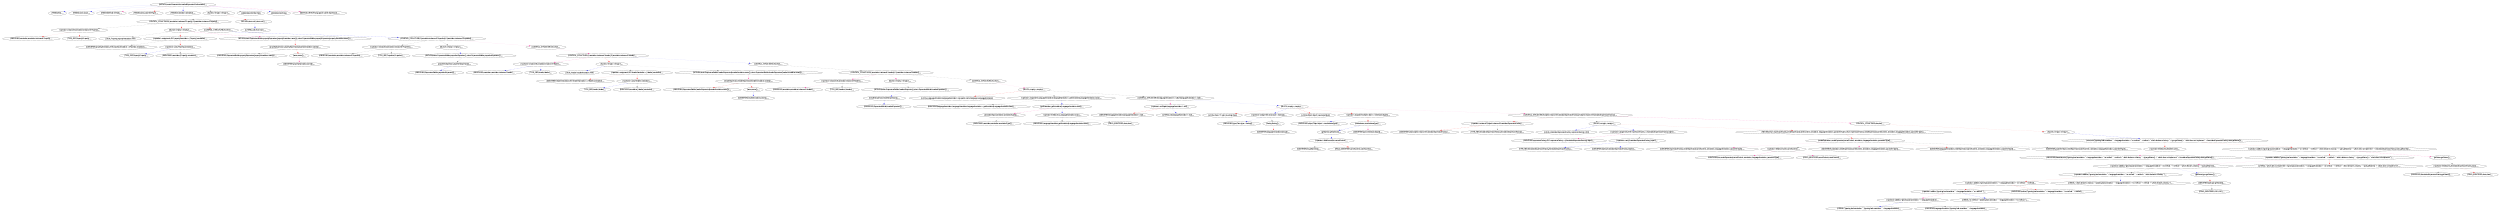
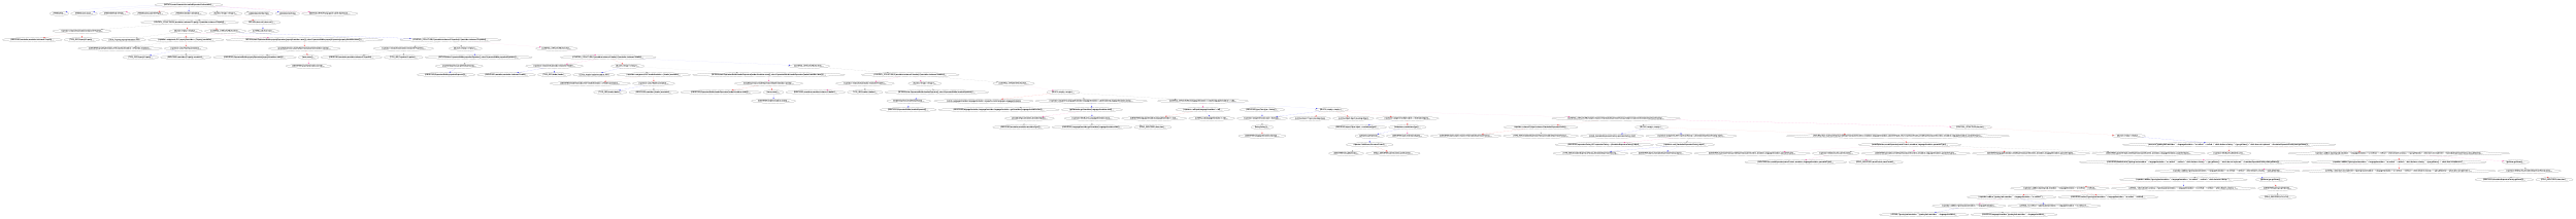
  digraph {
    fontname="Liberation Sans"
    node [fontname="Liberation Sans"]
    edge [color=red fontname="Liberation Sans" style=dotted]
    n1 [label=<(METHOD,createParameterUnmarshalExpressionForAnnotation)<SUB>278</SUB>>]
    n2 [label=<(PARAM,this)<SUB>278</SUB>>]
    n3 [label=<(PARAM,Class clazz)<SUB>278</SUB>>]
    n4 [label=<(PARAM,Method method)<SUB>278</SUB>>]
    n5 [label=<(PARAM,Class parameterType)<SUB>279</SUB>>]
    n6 [label=<(PARAM,Annotation annotation)<SUB>280</SUB>>]
    n7 [label=<(BLOCK,&lt;empty&gt;,&lt;empty&gt;)<SUB>280</SUB>>]
    n8 [label=<(MODIFIER,PROTECTED)>]
    n9 [label=<(MODIFIER,VIRTUAL)>]
    n10 [label=<(METHOD_RETURN,org.apache.camel.Expression)<SUB>278</SUB>>]
    n11 [label=<(CONTROL_STRUCTURE,if (annotation instanceof Property),if (annotation instanceof Property))<SUB>281</SUB>>]
    n12 [label=<(RETURN,return null;,return null;)<SUB>308</SUB>>]
    n13 [label=<(&lt;operator&gt;.instanceOf,annotation instanceof Property)<SUB>281</SUB>>]
    n14 [label=<(BLOCK,&lt;empty&gt;,&lt;empty&gt;)<SUB>281</SUB>>]
    n15 [label=<(CONTROL_STRUCTURE,else,else)<SUB>284</SUB>>]
    n16 [label=<(LITERAL,null,return null;)<SUB>308</SUB>>]
    n17 [label=<(IDENTIFIER,annotation,annotation instanceof Property)<SUB>281</SUB>>]
    n18 [label=<(TYPE_REF,Property,Property)<SUB>281</SUB>>]
    n19 [label=<(LOCAL,Property propertyAnnotation: ANY)>]
    n20 [label=<(&lt;operator&gt;.assignment,ANY propertyAnnotation = (Property) annotation)<SUB>282</SUB>>]
    n21 [label=<(RETURN,return ExpressionBuilder.propertyExpression(propertyAnnotation.name());,return ExpressionBuilder.propertyExpression(propertyAnnotation.name());)<SUB>283</SUB>>]
    n22 [label=<(CONTROL_STRUCTURE,if (annotation instanceof Properties),if (annotation instanceof Properties))<SUB>284</SUB>>]
    n23 [label=<(IDENTIFIER,propertyAnnotation,ANY propertyAnnotation = (Property) annotation)<SUB>282</SUB>>]
    n24 [label=<(&lt;operator&gt;.cast,(Property) annotation)<SUB>282</SUB>>]
    n25 [label=<(propertyExpression,propertyExpression(propertyAnnotation.name()))<SUB>283</SUB>>]
    n26 [label=<(TYPE_REF,Property,Property)<SUB>282</SUB>>]
    n27 [label=<(IDENTIFIER,annotation,(Property) annotation)<SUB>282</SUB>>]
    n28 [label=<(IDENTIFIER,ExpressionBuilder,propertyExpression(propertyAnnotation.name()))<SUB>283</SUB>>]
    n29 [label=<(name,name())<SUB>283</SUB>>]
    n30 [label=<(IDENTIFIER,propertyAnnotation,name())<SUB>283</SUB>>]
    n31 [label=<(&lt;operator&gt;.instanceOf,annotation instanceof Properties)<SUB>284</SUB>>]
    n32 [label=<(BLOCK,&lt;empty&gt;,&lt;empty&gt;)<SUB>284</SUB>>]
    n33 [label=<(CONTROL_STRUCTURE,else,else)<SUB>286</SUB>>]
    n34 [label=<(IDENTIFIER,annotation,annotation instanceof Properties)<SUB>284</SUB>>]
    n35 [label=<(TYPE_REF,Properties,Properties)<SUB>284</SUB>>]
    n36 [label=<(RETURN,return ExpressionBuilder.propertiesExpresion();,return ExpressionBuilder.propertiesExpresion();)<SUB>285</SUB>>]
    n37 [label=<(CONTROL_STRUCTURE,if (annotation instanceof Header),if (annotation instanceof Header))<SUB>286</SUB>>]
    n38 [label=<(propertiesExpresion,propertiesExpresion())<SUB>285</SUB>>]
    n39 [label=<(IDENTIFIER,ExpressionBuilder,propertiesExpresion())<SUB>285</SUB>>]
    n40 [label=<(&lt;operator&gt;.instanceOf,annotation instanceof Header)<SUB>286</SUB>>]
    n41 [label=<(BLOCK,&lt;empty&gt;,&lt;empty&gt;)<SUB>286</SUB>>]
    n42 [label=<(CONTROL_STRUCTURE,else,else)<SUB>289</SUB>>]
    n43 [label=<(IDENTIFIER,annotation,annotation instanceof Header)<SUB>286</SUB>>]
    n44 [label=<(TYPE_REF,Header,Header)<SUB>286</SUB>>]
    n45 [label=<(LOCAL,Header headerAnnotation: ANY)>]
    n46 [label=<(&lt;operator&gt;.assignment,ANY headerAnnotation = (Header) annotation)<SUB>287</SUB>>]
    n47 [label=<(RETURN,return ExpressionBuilder.headerExpression(headerAnnotation.name());,return ExpressionBuilder.headerExpression(headerAnnotation.name());)<SUB>288</SUB>>]
    n48 [label=<(CONTROL_STRUCTURE,if (annotation instanceof Headers),if (annotation instanceof Headers))<SUB>289</SUB>>]
    n49 [label=<(IDENTIFIER,headerAnnotation,ANY headerAnnotation = (Header) annotation)<SUB>287</SUB>>]
    n50 [label=<(&lt;operator&gt;.cast,(Header) annotation)<SUB>280</SUB>>]
    n51 [label=<(headerExpression,headerExpression(headerAnnotation.name()))<SUB>288</SUB>>]
    n52 [label=<(TYPE_REF,Header,Header)<SUB>287</SUB>>]
    n53 [label=<(IDENTIFIER,annotation,(Header) annotation)<SUB>287</SUB>>]
    n54 [label=<(IDENTIFIER,ExpressionBuilder,headerExpression(headerAnnotation.name()))<SUB>288</SUB>>]
    n55 [label=<(name,name())<SUB>288</SUB>>]
    n56 [label=<(IDENTIFIER,headerAnnotation,name())<SUB>288</SUB>>]
    n57 [label=<(&lt;operator&gt;.instanceOf,annotation instanceof Headers)<SUB>289</SUB>>]
    n58 [label=<(BLOCK,&lt;empty&gt;,&lt;empty&gt;)<SUB>289</SUB>>]
    n59 [label=<(CONTROL_STRUCTURE,else,else)<SUB>291</SUB>>]
    n60 [label=<(IDENTIFIER,annotation,annotation instanceof Headers)<SUB>289</SUB>>]
    n61 [label=<(TYPE_REF,Headers,Headers)<SUB>289</SUB>>]
    n62 [label=<(RETURN,return ExpressionBuilder.headersExpresion();,return ExpressionBuilder.headersExpresion();)<SUB>290</SUB>>]
    n63 [label=<(BLOCK,&lt;empty&gt;,&lt;empty&gt;)<SUB>291</SUB>>]
    n64 [label=<(headersExpresion,headersExpresion())<SUB>296</SUB>>]
    n65 [label=<(IDENTIFIER,ExpressionBuilder,headersExpresion())<SUB>250</SUB>>]
    n66 [label=<(LOCAL,LanguageAnnotation languageAnnotation: org.apache.camel.language.LanguageAnnotation)>]
    n67 [label=<(&lt;operator&gt;.assignment,LanguageAnnotation languageAnnotation = getAnnotation(LanguageAnnotation.class))<SUB>292</SUB>>]
    n68 [label=<(CONTROL_STRUCTURE,if (languageAnnotation != null),if (languageAnnotation != null))<SUB>293</SUB>>]
    n69 [label=<(IDENTIFIER,languageAnnotation,LanguageAnnotation languageAnnotation = getAnnotation(LanguageAnnotation.class))<SUB>292</SUB>>]
    n70 [label=<(getAnnotation,getAnnotation(LanguageAnnotation.class))<SUB>292</SUB>>]
    n71 [label=<(&lt;operator&gt;.notEquals,languageAnnotation != null)<SUB>293</SUB>>]
    n72 [label=<(BLOCK,&lt;empty&gt;,&lt;empty&gt;)<SUB>293</SUB>>]
    n73 [label=<(annotationType,annotation.annotationType())<SUB>292</SUB>>]
    n74 [label=<(&lt;operator&gt;.fieldAccess,LanguageAnnotation.class)<SUB>292</SUB>>]
    n75 [label=<(IDENTIFIER,annotation,annotation.annotationType())<SUB>292</SUB>>]
    n76 [label=<(IDENTIFIER,LanguageAnnotation,getAnnotation(LanguageAnnotation.class))<SUB>292</SUB>>]
    n77 [label=<(FIELD_IDENTIFIER,class,class)<SUB>292</SUB>>]
    n78 [label=<(IDENTIFIER,languageAnnotation,languageAnnotation != null)<SUB>293</SUB>>]
    n79 [label=<(LITERAL,null,languageAnnotation != null)<SUB>293</SUB>>]
    n80 [label=<(LOCAL,Class&lt;?&gt; type: java.lang.Class)>]
    n81 [label=<(&lt;operator&gt;.assignment,Class type = factory())<SUB>294</SUB>>]
    n82 [label=<(LOCAL,Object object: java.lang.Object)>]
    n83 [label=<(&lt;operator&gt;.assignment,Object object = newInstance(type))<SUB>245</SUB>>]
    n84 [label=<(CONTROL_STRUCTURE,if (object instanceof AnnotationExpressionFactory),if (object instanceof AnnotationExpressionFactory))<SUB>296</SUB>>]
    n85 [label=<(IDENTIFIER,type,Class type = factory())<SUB>294</SUB>>]
    n86 [label=<(factory,factory())<SUB>794</SUB>>]
    n87 [label=<(IDENTIFIER,object,Object object = newInstance(type))<SUB>295</SUB>>]
    n88 [label=<(newInstance,newInstance(type))<SUB>295</SUB>>]
    n89 [label=<(&lt;operator&gt;.instanceOf,object instanceof AnnotationExpressionFactory)<SUB>296</SUB>>]
    n90 [label=<(BLOCK,&lt;empty&gt;,&lt;empty&gt;)<SUB>296</SUB>>]
    n91 [label=<(CONTROL_STRUCTURE,else,else)<SUB>300</SUB>>]
    n92 [label=<(IDENTIFIER,languageAnnotation,factory())<SUB>294</SUB>>]
    n93 [label=<(getInjector,getInjector())<SUB>295</SUB>>]
    n94 [label=<(IDENTIFIER,type,newInstance(type))<SUB>295</SUB>>]
    n95 [label=<(&lt;operator&gt;.fieldAccess,this.camelContext)<SUB>295</SUB>>]
    n96 [label=<(IDENTIFIER,this,getInjector())<SUB>295</SUB>>]
    n97 [label=<(FIELD_IDENTIFIER,camelContext,camelContext)<SUB>295</SUB>>]
    n98 [label=<(IDENTIFIER,object,object instanceof AnnotationExpressionFactory)<SUB>296</SUB>>]
    n99 [label=<(TYPE_REF,AnnotationExpressionFactory,AnnotationExpressionFactory)<SUB>296</SUB>>]
    n100 [label=<(LOCAL,AnnotationExpressionFactory expressionFactory: ANY)>]
    n101 [label=<(&lt;operator&gt;.assignment,ANY expressionFactory = (AnnotationExpressionFactory) object)<SUB>297</SUB>>]
    n102 [label=<(RETURN,return expressionFactory.createExpression(camelContext, annotation, languageAnnotation, parameterType);,return expressionFactory.createExpression(camelContext, annotation, languageAnnotation, parameterType);)<SUB>298</SUB>>]
    n103 [label=<(BLOCK,&lt;empty&gt;,&lt;empty&gt;)<SUB>300</SUB>>]
    n104 [label=<(IDENTIFIER,expressionFactory,ANY expressionFactory = (AnnotationExpressionFactory) object)<SUB>297</SUB>>]
    n105 [label=<(&lt;operator&gt;.cast,(AnnotationExpressionFactory) object)<SUB>297</SUB>>]
    n106 [label=<(createExpression,createExpression(camelContext, annotation, languageAnnotation, parameterType))<SUB>298</SUB>>]
    n107 [label=<(TYPE_REF,AnnotationExpressionFactory,AnnotationExpressionFactory)<SUB>297</SUB>>]
    n108 [label=<(IDENTIFIER,object,(AnnotationExpressionFactory) object)<SUB>297</SUB>>]
    n109 [label=<(IDENTIFIER,expressionFactory,createExpression(camelContext, annotation, languageAnnotation, parameterType))<SUB>298</SUB>>]
    n110 [label=<(&lt;operator&gt;.fieldAccess,this.camelContext)<SUB>298</SUB>>]
    n111 [label=<(IDENTIFIER,annotation,createExpression(camelContext, annotation, languageAnnotation, parameterType))<SUB>298</SUB>>]
    n112 [label=<(IDENTIFIER,languageAnnotation,createExpression(camelContext, annotation, languageAnnotation, parameterType))<SUB>298</SUB>>]
    n113 [label=<(IDENTIFIER,parameterType,createExpression(camelContext, annotation, languageAnnotation, parameterType))<SUB>298</SUB>>]
    n114 [label=<(IDENTIFIER,this,createExpression(camelContext, annotation, languageAnnotation, parameterType))<SUB>298</SUB>>]
    n115 [label=<(FIELD_IDENTIFIER,camelContext,camelContext)<SUB>298</SUB>>]
    n116 [label=<(error,error(&quot;Ignoring bad annotation: &quot; + languageAnnotation + &quot;on method: &quot; + method + &quot; which declares a factory: &quot; + type.getName() + &quot; which does not implement &quot; + AnnotationExpressionFactory.class.getName()))<SUB>301</SUB>>]
    n117 [label=<(&lt;operator&gt;.fieldAccess,BeanInfo.LOG)<SUB>301</SUB>>]
    n118 [label=<(&lt;operator&gt;.addition,&quot;Ignoring bad annotation: &quot; + languageAnnotation + &quot;on method: &quot; + method + &quot; which declares a factory: &quot; + type.getName() + &quot; which does not implement &quot; + AnnotationExpressionFactory.class.getName())<SUB>301</SUB>>]
    n119 [label=<(IDENTIFIER,BeanInfo,error(&quot;Ignoring bad annotation: &quot; + languageAnnotation + &quot;on method: &quot; + method + &quot; which declares a factory: &quot; + type.getName() + &quot; which does not implement &quot; + AnnotationExpressionFactory.class.getName()))<SUB>301</SUB>>]
    n120 [label=<(&lt;operator&gt;.addition,&quot;Ignoring bad annotation: &quot; + languageAnnotation + &quot;on method: &quot; + method + &quot; which declares a factory: &quot; + type.getName() + &quot; which does not implement &quot;)<SUB>301</SUB>>]
    n121 [label=<(getName,getName())<SUB>303</SUB>>]
    n122 [label=<(FIELD_IDENTIFIER,LOG,LOG)<SUB>301</SUB>>]
    n123 [label=<(&lt;operator&gt;.addition,&quot;Ignoring bad annotation: &quot; + languageAnnotation + &quot;on method: &quot; + method + &quot; which declares a factory: &quot; + type.getName())<SUB>301</SUB>>]
    n124 [label=<(LITERAL,&quot; which does not implement &quot;,&quot;Ignoring bad annotation: &quot; + languageAnnotation + &quot;on method: &quot; + method + &quot; which declares a factory: &quot; + type.getName() + &quot; which does not implement &quot;)<SUB>303</SUB>>]
    n125 [label=<(&lt;operator&gt;.fieldAccess,AnnotationExpressionFactory.class)<SUB>303</SUB>>]
    n126 [label=<(&lt;operator&gt;.addition,&quot;Ignoring bad annotation: &quot; + languageAnnotation + &quot;on method: &quot; + method + &quot; which declares a factory: &quot;)<SUB>301</SUB>>]
    n127 [label=<(getName,type.getName())<SUB>302</SUB>>]
    n128 [label=<(&lt;operator&gt;.addition,&quot;Ignoring bad annotation: &quot; + languageAnnotation + &quot;on method: &quot; + method)<SUB>301</SUB>>]
    n129 [label=<(LITERAL,&quot; which declares a factory: &quot;,&quot;Ignoring bad annotation: &quot; + languageAnnotation + &quot;on method: &quot; + method + &quot; which declares a factory: &quot;)<SUB>302</SUB>>]
    n130 [label=<(IDENTIFIER,type,type.getName())<SUB>302</SUB>>]
    n131 [label=<(&lt;operator&gt;.addition,&quot;Ignoring bad annotation: &quot; + languageAnnotation + &quot;on method: &quot;)<SUB>301</SUB>>]
    n132 [label=<(IDENTIFIER,method,&quot;Ignoring bad annotation: &quot; + languageAnnotation + &quot;on method: &quot; + method)<SUB>301</SUB>>]
    n133 [label=<(&lt;operator&gt;.addition,&quot;Ignoring bad annotation: &quot; + languageAnnotation)<SUB>301</SUB>>]
    n134 [label=<(LITERAL,&quot;on method: &quot;,&quot;Ignoring bad annotation: &quot; + languageAnnotation + &quot;on method: &quot;)<SUB>301</SUB>>]
    n135 [label=<(LITERAL,&quot;Ignoring bad annotation: &quot;,&quot;Ignoring bad annotation: &quot; + languageAnnotation)<SUB>301</SUB>>]
    n136 [label=<(IDENTIFIER,languageAnnotation,&quot;Ignoring bad annotation: &quot; + languageAnnotation)<SUB>301</SUB>>]
    n137 [label=<(IDENTIFIER,AnnotationExpressionFactory,getName())<SUB>303</SUB>>]
    n138 [label=<(FIELD_IDENTIFIER,class,class)<SUB>303</SUB>>]
    n1 -> n2 [color=blue]
    n1 -> n3 [color=blue]
    n1 -> n4 [color=deeppink]
    n1 -> n5
    n1 -> n6 [color=blue style=dashed]
    n1 -> n7 [color=gray40]
    n1 -> n8 [color=gray40]
    n1 -> n9 [color=blue]
    n1 -> n10 [color=deeppink style=dashed]
    n7 -> n11 [color=gray40]
    n7 -> n12
    n11 -> n13 [color=gray40 style=dashed]
    n11 -> n14
    n11 -> n15
    n12 -> n16 [color=blue]
    n13 -> n17
    n13 -> n18
    n14 -> n19 [color=gray40 style=dashed]
    n14 -> n20 [style=dashed]
    n14 -> n21 [color=deeppink style=dashed]
    n15 -> n22 [color=blue style=dashed]
    n20 -> n23 [color=gray40 style=dashed]
    n20 -> n24 [style=dashed]
    n21 -> n25 [style=dashed]
    n22 -> n31 [color=gray40 style=dashed]
    n22 -> n32 [color=gray40 style=dashed]
    n22 -> n33 [color=deeppink]
    n24 -> n26 [color=blue style=dashed]
    n24 -> n27 [color=gray40]
    n25 -> n28 [color=gray40 style=dashed]
    n25 -> n29 [style=dashed]
    n29 -> n30 [color=deeppink style=dashed]
    n31 -> n34 [color=gray40 style=dashed]
    n31 -> n35 [color=gray40 style=dashed]
    n32 -> n36 [color=blue]
    n33 -> n37 [color=deeppink]
    n36 -> n38 [color=gray40 style=dashed]
    n37 -> n40 [color=deeppink style=dashed]
    n37 -> n41 [style=dashed]
    n37 -> n42 [color=blue]
    n38 -> n39 [color=blue style=dashed]
    n40 -> n43 [color=blue style=dashed]
    n40 -> n44 [color=blue]
    n41 -> n45 [color=blue style=dashed]
    n41 -> n46 [color=gray40]
    n41 -> n47 [color=gray40]
    n42 -> n48 [color=gray40 style=dashed]
    n46 -> n49
    n46 -> n50 [style=dashed]
    n47 -> n51 [color=deeppink style=dashed]
    n48 -> n57 [color=deeppink style=dashed]
    n48 -> n58 [color=deeppink]
    n48 -> n59 [color=gray40 style=dashed]
    n50 -> n52 [color=blue style=dashed]
    n50 -> n53 [color=gray40 style=dashed]
    n51 -> n54 [style=dashed]
    n51 -> n55 [style=dashed]
    n55 -> n56 [color=blue style=dashed]
    n57 -> n60 [color=deeppink]
    n57 -> n61 [color=gray40 style=dashed]
    n58 -> n62 [color=gray40]
    n59 -> n63 [color=deeppink]
    n62 -> n64 [color=blue]
    n63 -> n66 [style=dashed]
    n63 -> n67 [color=gray40]
    n63 -> n68 [color=gray40 style=dashed]
    n64 -> n65 [color=blue style=dashed]
    n67 -> n69 [color=gray40]
    n67 -> n70 [color=blue style=dashed]
    n68 -> n71 [color=deeppink style=dashed]
    n68 -> n72 [color=blue]
    n70 -> n73 [color=deeppink style=dashed]
    n70 -> n74 [color=blue]
    n71 -> n78 [style=dashed]
    n71 -> n79 [color=blue]
    n72 -> n80
    n72 -> n81 [color=blue style=dashed]
    n72 -> n82 [style=dashed]
    n72 -> n83
    n72 -> n84 [color=deeppink]
    n73 -> n75 [color=gray40]
    n74 -> n76 [color=gray40 style=dashed]
    n74 -> n77 [color=gray40]
-   n81 -> n85 [color=blue]
+   n85 -> n81 [color=blue]
    n81 -> n86 [color=gray40 style=dashed]
    n83 -> n87 [color=blue]
    n83 -> n88 [style=dashed]
    n84 -> n89
    n84 -> n90 [color=gray40]
    n84 -> n91 [color=deeppink style=dashed]
    n86 -> n92
    n88 -> n93 [color=blue style=dashed]
    n88 -> n94 [color=deeppink style=dashed]
    n89 -> n98 [style=dashed]
    n89 -> n99 [color=gray40]
    n90 -> n100 [color=blue style=dashed]
    n90 -> n101 [color=blue]
    n90 -> n102
    n91 -> n103
    n93 -> n95 [color=blue]
    n95 -> n96 [color=gray40]
    n95 -> n97 [style=dashed]
    n101 -> n104 [color=deeppink style=dashed]
    n101 -> n105 [color=gray40 style=dashed]
    n102 -> n106 [style=dashed]
    n103 -> n116 [color=blue style=dashed]
    n105 -> n107 [color=blue style=dashed]
    n105 -> n108 [color=blue]
    n106 -> n109 [color=deeppink]
    n106 -> n110 [color=gray40]
    n106 -> n111 [color=deeppink]
    n106 -> n112
    n106 -> n113 [color=gray40 style=dashed]
    n110 -> n114 [color=deeppink style=dashed]
    n110 -> n115 [color=deeppink]
    n116 -> n117
    n116 -> n118
    n117 -> n119 [color=deeppink]
    n118 -> n120
    n118 -> n121 [color=deeppink style=dashed]
    n120 -> n123 [color=deeppink]
    n120 -> n124 [style=dashed]
    n121 -> n125 [color=gray40]
    n123 -> n126 [color=gray40 style=dashed]
    n123 -> n127 [color=blue]
    n125 -> n137 [color=gray40]
    n125 -> n138
    n126 -> n128
    n126 -> n129 [color=blue]
    n127 -> n130
    n128 -> n131
    n128 -> n132 [style=dashed]
    n130 -> n122 [color=gray40 style=dashed]
    n131 -> n133 [color=deeppink style=dashed]
    n131 -> n134 [color=blue style=dashed]
    n133 -> n135 [color=blue style=dashed]
    n133 -> n136 [color=gray40]
  }
